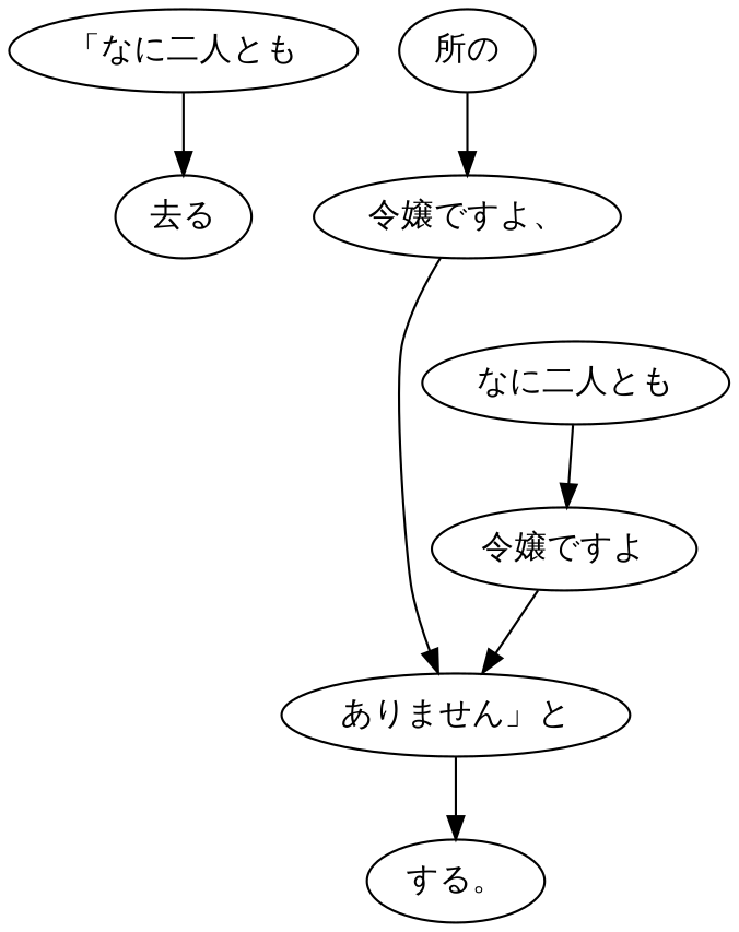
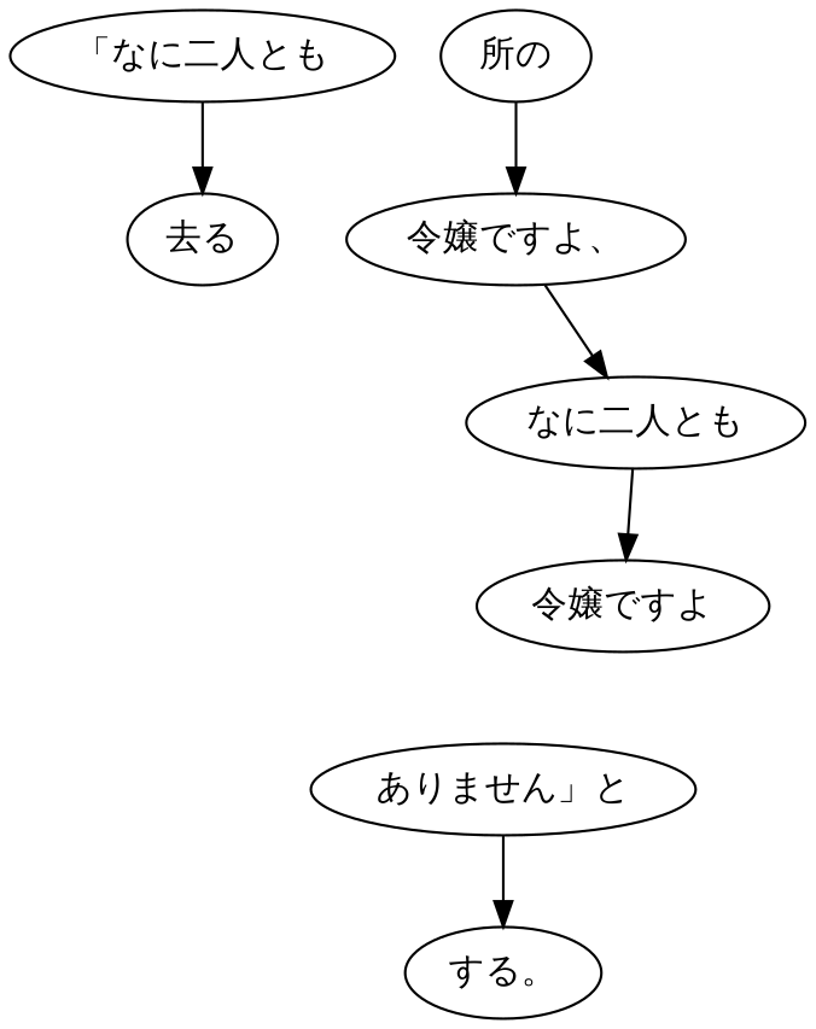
  digraph {
    n1 [label="「なに二人とも"]
    n2 [label="去る"]
    n3 [label="所の"]
    n4 [label="令嬢ですよ、"]
    n5 [label="ありません」と"]
    n6 [label="する。"]
    n7 [label="なに二人とも"]
    n8 [label="令嬢ですよ"]
    n1 -> n2
    n3 -> n4
-   n4 -> n5
+   n4 -> n7
    n5 -> n6
    n7 -> n8
-   n8 -> n5
  }
